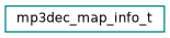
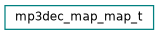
  digraph {
    rankdir=LR
-   n1 [color=teal fillcolor=white fontname=Helvetica fontsize=10 height=0.2 label=mp3dec_map_info_t shape=record style=filled width=0.4]
+   n1 [color=teal fillcolor=white fontname=Helvetica fontsize=10 height=0.2 label=mp3dec_map_map_t shape=record style=filled width=0.4]
  }
